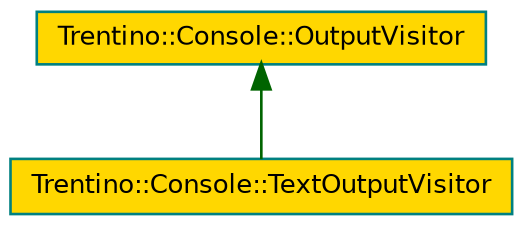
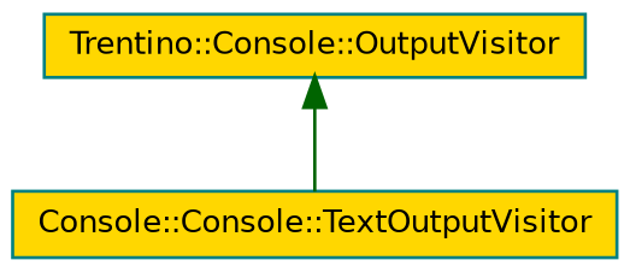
  digraph {
    node [color=teal fillcolor=gold fontname=Helvetica fontsize=10 shape=record style=filled]
    n1 [fontcolor=black height=0.2 label="Trentino::Console::OutputVisitor" width=0.4]
-   n2 [height=0.2 label="Trentino::Console::TextOutputVisitor" width=0.4]
+   n2 [height=0.2 label="Console::Console::TextOutputVisitor" width=0.4]
    n1 -> n2 [color=darkgreen dir=back fontname=Helvetica fontsize=10 labelfontname=Helvetica labelfontsize=10 style=solid]
  }
